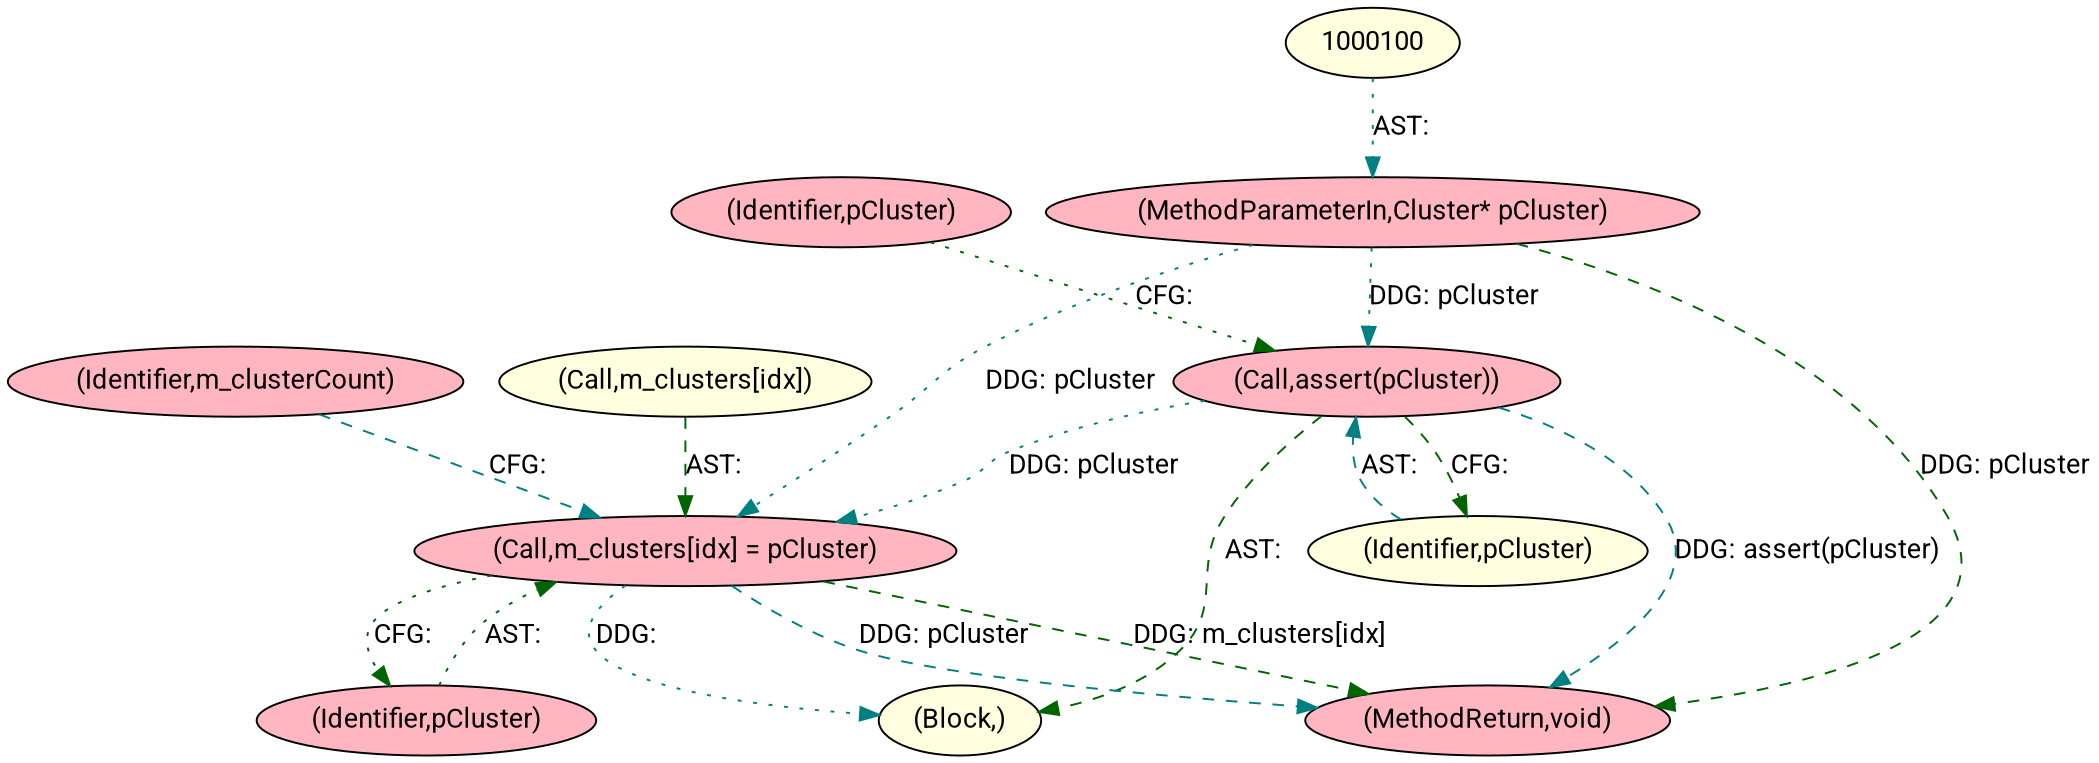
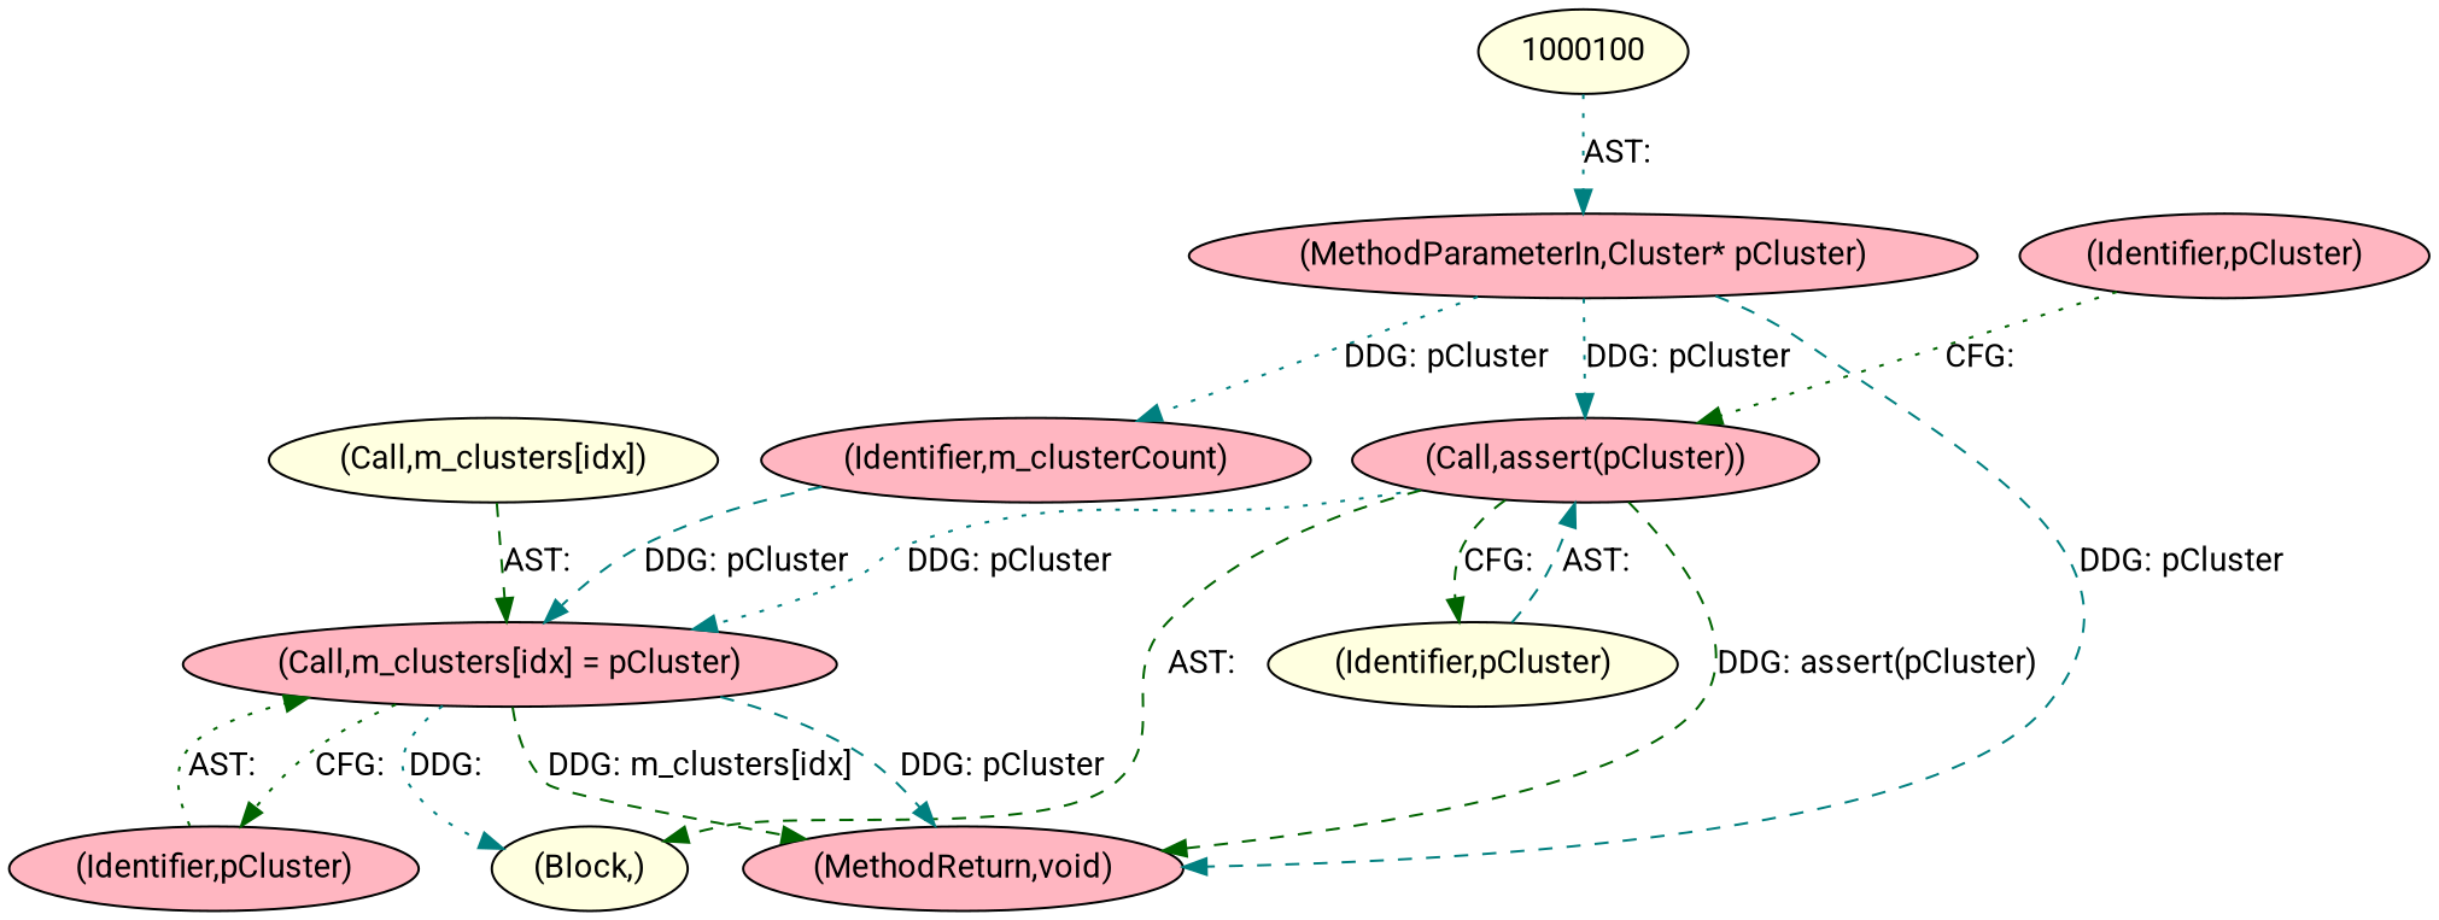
  digraph {
    fontname=Roboto
    node [fillcolor=lightpink fontname=Roboto style=filled]
    edge [color=teal fontname=Roboto style=dashed]
    n1 [label="(Call,assert(pCluster))"]
    n2 [label="(Call,m_clusters[idx] = pCluster)"]
    n3 [label="(MethodReturn,void)"]
    n4 [fillcolor=lightyellow label="(Identifier,pCluster)"]
    n5 [fillcolor=lightyellow label="(Block,)"]
    n6 [label="(Identifier,pCluster)"]
    n7 [label="(MethodParameterIn,Cluster* pCluster)"]
    1000100 [fillcolor=lightyellow]
    n9 [label="(Identifier,pCluster)"]
    n10 [fillcolor=lightyellow label="(Call,m_clusters[idx])"]
    n11 [label="(Identifier,m_clusterCount)"]
    n1 -> n2 [label="DDG: pCluster" style=dotted]
-   n1 -> n3 [label="DDG: assert(pCluster)"]
+   n1 -> n3 [color=darkgreen label="DDG: assert(pCluster)"]
    n1 -> n4 [color=darkgreen label="CFG: "]
    n1 -> n5 [color=darkgreen label="AST: "]
    n2 -> n3 [color=darkgreen label="DDG: m_clusters[idx]"]
    n2 -> n3 [label="DDG: pCluster"]
    n2 -> n5 [label="DDG: " style=dotted]
    n2 -> n6 [color=darkgreen label="CFG: " style=dotted]
    n4 -> n1 [label="AST: "]
    n6 -> n2 [color=darkgreen label="AST: " style=dotted]
    n7 -> n1 [label="DDG: pCluster" style=dotted]
-   n7 -> n2 [label="DDG: pCluster" style=dotted]
-   n7 -> n3 [color=darkgreen label="DDG: pCluster"]
+   n7 -> n11 [label="DDG: pCluster" style=dotted]
+   n7 -> n3 [label="DDG: pCluster"]
    1000100 -> n7 [label="AST: " style=dotted]
    n9 -> n1 [color=darkgreen label="CFG: " style=dotted]
    n10 -> n2 [color=darkgreen label="AST: "]
-   n11 -> n2 [label="CFG: "]
+   n11 -> n2 [label="DDG: pCluster"]
  }
